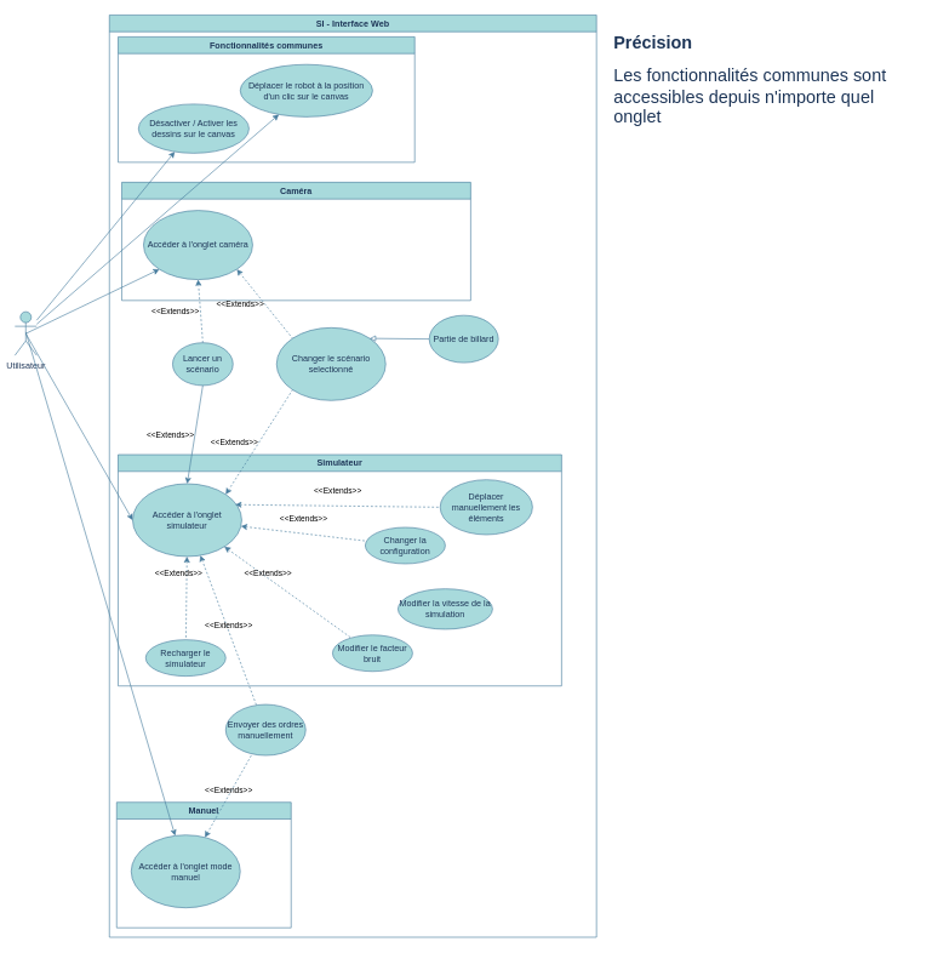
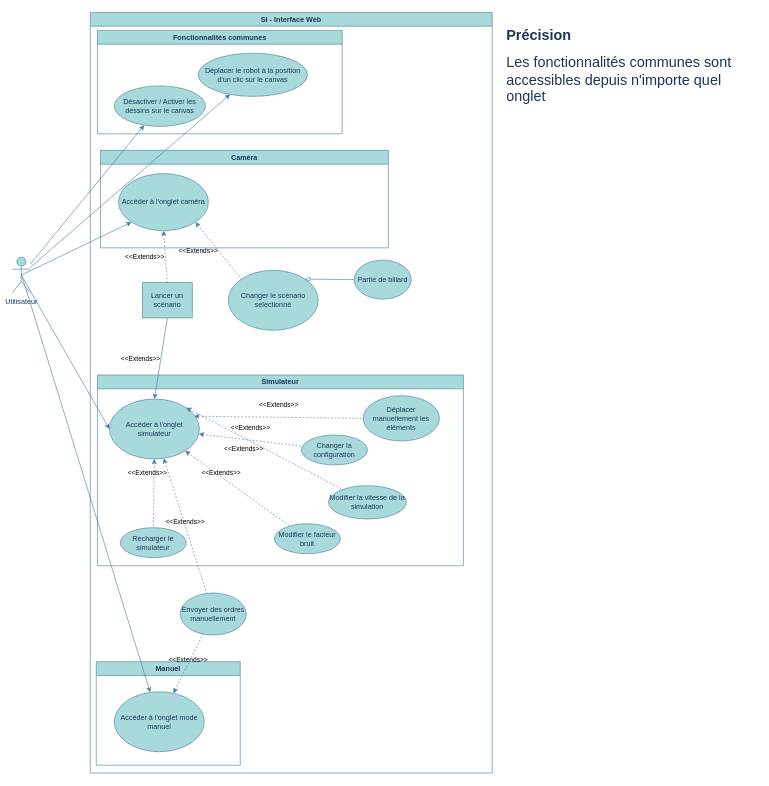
  <mxCell id="0" />
  <mxCell id="1" parent="0" />
  <mxCell id="2" style="rounded=0;orthogonalLoop=1;jettySize=auto;html=1;exitX=0.5;exitY=0.5;exitDx=0;exitDy=0;exitPerimeter=0;entryX=0;entryY=1;entryDx=0;entryDy=0;labelBackgroundColor=none;strokeColor=#457B9D;fontColor=default;" parent="1" source="4" target="21" edge="1"><mxGeometry relative="1" as="geometry" /></mxCell>
  <mxCell id="3" style="rounded=0;orthogonalLoop=1;jettySize=auto;html=1;exitX=0.5;exitY=0.5;exitDx=0;exitDy=0;exitPerimeter=0;entryX=0;entryY=0.5;entryDx=0;entryDy=0;labelBackgroundColor=none;strokeColor=#457B9D;fontColor=default;" parent="1" source="4" target="10" edge="1"><mxGeometry relative="1" as="geometry" /></mxCell>
  <mxCell id="4" value="&lt;div&gt;Utilisateur&lt;/div&gt;" style="shape=umlActor;verticalLabelPosition=bottom;verticalAlign=top;html=1;outlineConnect=0;labelBackgroundColor=none;fillColor=#A8DADC;strokeColor=#457B9D;fontColor=#1D3557;" parent="1" vertex="1"><mxGeometry x="20" y="428" width="30" height="60" as="geometry" /></mxCell>
  <mxCell id="5" value="SI - Interface Web" style="swimlane;whiteSpace=wrap;html=1;labelBackgroundColor=none;fillColor=#A8DADC;strokeColor=#457B9D;fontColor=#1D3557;" parent="1" vertex="1"><mxGeometry x="150" y="20" width="670" height="1268" as="geometry" /></mxCell>
  <mxCell id="6" value="Manuel" style="swimlane;whiteSpace=wrap;html=1;labelBackgroundColor=none;fillColor=#A8DADC;strokeColor=#457B9D;fontColor=#1D3557;" parent="5" vertex="1"><mxGeometry x="10" y="1082.5" width="240" height="172.5" as="geometry" /></mxCell>
- <mxCell id="7" value="Accéder à l'onglet mode manuel" style="ellipse;whiteSpace=wrap;html=1;labelBackgroundColor=none;fillColor=#A8DADC;strokeColor=#457B9D;fontColor=#1D3557;" parent="6" vertex="1"><mxGeometry x="20" y="45" width="150" height="100" as="geometry" /></mxCell>
+ <mxCell id="7" value="Accéder à l'onglet mode manuel" style="ellipse;whiteSpace=wrap;html=1;labelBackgroundColor=none;fillColor=#A8DADC;strokeColor=#457B9D;fontColor=#1D3557;" parent="6" vertex="1"><mxGeometry x="30" y="50" width="150" height="100" as="geometry" /></mxCell>
  <mxCell id="8" value="Simulateur" style="swimlane;whiteSpace=wrap;html=1;labelBackgroundColor=none;fillColor=#A8DADC;strokeColor=#457B9D;fontColor=#1D3557;" parent="5" vertex="1"><mxGeometry x="12" y="604.5" width="610" height="318" as="geometry" /></mxCell>
  <mxCell id="9" style="edgeStyle=orthogonalEdgeStyle;rounded=0;orthogonalLoop=1;jettySize=auto;html=1;exitX=0.5;exitY=1;exitDx=0;exitDy=0;labelBackgroundColor=none;strokeColor=#457B9D;fontColor=default;" parent="8" edge="1"><mxGeometry relative="1" as="geometry"><mxPoint x="126" y="100" as="sourcePoint" /><mxPoint x="126" y="100" as="targetPoint" /></mxGeometry></mxCell>
  <mxCell id="10" value="Accéder à l'onglet simulateur" style="ellipse;whiteSpace=wrap;html=1;labelBackgroundColor=none;fillColor=#A8DADC;strokeColor=#457B9D;fontColor=#1D3557;" parent="8" vertex="1"><mxGeometry x="20" y="40" width="150" height="100" as="geometry" /></mxCell>
  <mxCell id="11" value="Déplacer manuellement les éléments" style="ellipse;whiteSpace=wrap;html=1;labelBackgroundColor=none;fillColor=#A8DADC;strokeColor=#457B9D;fontColor=#1D3557;" parent="8" vertex="1"><mxGeometry x="443" y="34.5" width="127" height="75.5" as="geometry" /></mxCell>
  <mxCell id="12" value="&lt;div&gt;&amp;lt;&amp;lt;Extends&amp;gt;&amp;gt;&lt;/div&gt;&lt;div&gt;&lt;br&gt;&lt;/div&gt;&lt;div&gt;&lt;br&gt;&lt;/div&gt;&lt;div&gt;&lt;br&gt;&lt;/div&gt;" style="rounded=0;orthogonalLoop=1;jettySize=auto;html=1;exitX=0.941;exitY=0.287;exitDx=0;exitDy=0;startArrow=classic;startFill=1;endArrow=none;endFill=0;dashed=1;entryX=0;entryY=0.5;entryDx=0;entryDy=0;align=center;labelBackgroundColor=none;exitPerimeter=0;strokeColor=#457B9D;fontColor=default;" parent="8" source="10" target="11" edge="1"><mxGeometry relative="1" as="geometry"><mxPoint x="190" y="310" as="sourcePoint" /><mxPoint x="280" y="310" as="targetPoint" /></mxGeometry></mxCell>
  <mxCell id="13" value="Modifier la vitesse de la simulation" style="ellipse;whiteSpace=wrap;html=1;labelBackgroundColor=none;fillColor=#A8DADC;strokeColor=#457B9D;fontColor=#1D3557;" parent="8" vertex="1"><mxGeometry x="385" y="184.5" width="130" height="55.5" as="geometry" /></mxCell>
  <mxCell id="14" value="Modifier le facteur bruit" style="ellipse;whiteSpace=wrap;html=1;labelBackgroundColor=none;fillColor=#A8DADC;strokeColor=#457B9D;fontColor=#1D3557;" vertex="1" parent="8"><mxGeometry x="295" y="248" width="110" height="50" as="geometry" /></mxCell>
  <mxCell id="15" value="&lt;div&gt;&amp;lt;&amp;lt;Extends&amp;gt;&amp;gt;&lt;/div&gt;&lt;div&gt;&lt;br&gt;&lt;/div&gt;&lt;div&gt;&lt;br&gt;&lt;/div&gt;&lt;div&gt;&lt;br&gt;&lt;/div&gt;" style="rounded=0;orthogonalLoop=1;jettySize=auto;html=1;startArrow=classic;startFill=1;endArrow=none;endFill=0;dashed=1;align=center;labelBackgroundColor=none;strokeColor=#457B9D;fontColor=default;" edge="1" parent="8" source="10" target="14"><mxGeometry x="-0.239" y="-11" relative="1" as="geometry"><mxPoint x="188" y="111" as="sourcePoint" /><mxPoint x="392" y="141" as="targetPoint" /><mxPoint as="offset" /></mxGeometry></mxCell>
  <mxCell id="16" value="Recharger le simulateur" style="ellipse;whiteSpace=wrap;html=1;labelBackgroundColor=none;fillColor=#A8DADC;strokeColor=#457B9D;fontColor=#1D3557;" vertex="1" parent="8"><mxGeometry x="38" y="254.5" width="110" height="50" as="geometry" /></mxCell>
  <mxCell id="17" value="&lt;div&gt;&amp;lt;&amp;lt;Extends&amp;gt;&amp;gt;&lt;/div&gt;&lt;div&gt;&lt;br&gt;&lt;/div&gt;&lt;div&gt;&lt;br&gt;&lt;/div&gt;&lt;div&gt;&lt;br&gt;&lt;/div&gt;" style="rounded=0;orthogonalLoop=1;jettySize=auto;html=1;startArrow=classic;startFill=1;endArrow=none;endFill=0;dashed=1;align=center;labelBackgroundColor=none;strokeColor=#457B9D;fontColor=default;" edge="1" parent="8" source="10" target="16"><mxGeometry x="-0.239" y="-11" relative="1" as="geometry"><mxPoint x="180" y="125" as="sourcePoint" /><mxPoint x="293" y="169" as="targetPoint" /><mxPoint as="offset" /></mxGeometry></mxCell>
  <mxCell id="18" value="Changer la configuration" style="ellipse;whiteSpace=wrap;html=1;labelBackgroundColor=none;fillColor=#A8DADC;strokeColor=#457B9D;fontColor=#1D3557;" vertex="1" parent="8"><mxGeometry x="340" y="100" width="110" height="50" as="geometry" /></mxCell>
  <mxCell id="19" value="&lt;div&gt;&amp;lt;&amp;lt;Extends&amp;gt;&amp;gt;&lt;/div&gt;&lt;div&gt;&lt;br&gt;&lt;/div&gt;&lt;div&gt;&lt;br&gt;&lt;/div&gt;&lt;div&gt;&lt;br&gt;&lt;/div&gt;" style="rounded=0;orthogonalLoop=1;jettySize=auto;html=1;startArrow=classic;startFill=1;endArrow=none;endFill=0;dashed=1;align=center;labelBackgroundColor=none;strokeColor=#457B9D;fontColor=default;" edge="1" parent="8" source="10" target="18"><mxGeometry relative="1" as="geometry"><mxPoint x="264" y="69" as="sourcePoint" /><mxPoint x="583" y="60" as="targetPoint" /></mxGeometry></mxCell>
  <mxCell id="20" value="Caméra" style="swimlane;whiteSpace=wrap;html=1;labelBackgroundColor=none;fillColor=#A8DADC;strokeColor=#457B9D;fontColor=#1D3557;" parent="5" vertex="1"><mxGeometry x="17" y="230" width="480" height="162.5" as="geometry" /></mxCell>
  <mxCell id="21" value="Accéder à l'onglet caméra" style="ellipse;whiteSpace=wrap;html=1;labelBackgroundColor=none;fillColor=#A8DADC;strokeColor=#457B9D;fontColor=#1D3557;" parent="20" vertex="1"><mxGeometry x="30" y="38.75" width="150" height="95" as="geometry" /></mxCell>
- <mxCell id="22" value="Lancer un scénario" style="ellipse;whiteSpace=wrap;html=1;labelBackgroundColor=none;fillColor=#A8DADC;strokeColor=#457B9D;fontColor=#1D3557;" parent="5" vertex="1"><mxGeometry x="87" y="450.62" width="83" height="58.75" as="geometry" /></mxCell>
+ <mxCell id="22" value="Lancer un scénario" style="whiteSpace=wrap;html=1;labelBackgroundColor=none;fillColor=#A8DADC;strokeColor=#457B9D;fontColor=#1D3557;rounded=0;" parent="5" vertex="1"><mxGeometry x="87" y="450.62" width="83" height="58.75" as="geometry" /></mxCell>
  <mxCell id="23" value="&lt;div align=&quot;right&quot;&gt;&amp;lt;&amp;lt;Extends&amp;gt;&amp;gt;&lt;/div&gt;" style="rounded=0;orthogonalLoop=1;jettySize=auto;html=1;exitX=0.5;exitY=0;exitDx=0;exitDy=0;entryX=0.5;entryY=1;entryDx=0;entryDy=0;endArrow=none;endFill=0;startArrow=classic;startFill=1;dashed=0;align=right;labelBackgroundColor=none;strokeColor=#457B9D;fontColor=default;" parent="5" source="10" target="22" edge="1"><mxGeometry relative="1" as="geometry" /></mxCell>
  <mxCell id="24" value="Changer le scénario selectionné" style="ellipse;whiteSpace=wrap;html=1;labelBackgroundColor=none;fillColor=#A8DADC;strokeColor=#457B9D;fontColor=#1D3557;" parent="5" vertex="1"><mxGeometry x="230" y="429.99" width="150" height="100" as="geometry" /></mxCell>
- <mxCell id="25" value="&amp;lt;&amp;lt;Extends&amp;gt;&amp;gt;" style="rounded=0;orthogonalLoop=1;jettySize=auto;html=1;exitX=1;exitY=0;exitDx=0;exitDy=0;entryX=0;entryY=1;entryDx=0;entryDy=0;startArrow=classic;startFill=1;endArrow=none;endFill=0;dashed=1;align=right;textShadow=0;labelBackgroundColor=none;strokeColor=#457B9D;fontColor=default;" parent="5" source="10" target="24" edge="1"><mxGeometry relative="1" as="geometry"><mxPoint x="367" y="470" as="sourcePoint" /></mxGeometry></mxCell>
+ <mxCell id="25" value="&amp;lt;&amp;lt;Extends&amp;gt;&amp;gt;" style="rounded=0;orthogonalLoop=1;jettySize=auto;html=1;exitX=1;exitY=0;exitDx=0;exitDy=0;startArrow=classic;startFill=1;endArrow=none;endFill=0;dashed=1;align=right;textShadow=0;labelBackgroundColor=none;strokeColor=#457B9D;fontColor=default;" parent="5" source="10" target="13" edge="1"><mxGeometry relative="1" as="geometry"><mxPoint x="367" y="470" as="sourcePoint" /></mxGeometry></mxCell>
  <mxCell id="26" style="rounded=0;orthogonalLoop=1;jettySize=auto;html=1;exitX=1;exitY=0;exitDx=0;exitDy=0;endArrow=none;endFill=0;startArrow=block;startFill=0;labelBackgroundColor=none;strokeColor=#457B9D;fontColor=default;" parent="5" source="24" target="27" edge="1"><mxGeometry relative="1" as="geometry"><mxPoint x="549.0" y="447" as="targetPoint" /></mxGeometry></mxCell>
  <mxCell id="27" value="Partie de billard" style="ellipse;whiteSpace=wrap;html=1;labelBackgroundColor=none;fillColor=#A8DADC;strokeColor=#457B9D;fontColor=#1D3557;" parent="5" vertex="1"><mxGeometry x="440" y="413" width="95" height="65" as="geometry" /></mxCell>
  <mxCell id="28" value="&lt;div align=&quot;right&quot;&gt;&amp;lt;&amp;lt;Extends&amp;gt;&amp;gt;&lt;/div&gt;" style="rounded=0;orthogonalLoop=1;jettySize=auto;html=1;exitX=0.5;exitY=1;exitDx=0;exitDy=0;entryX=0.5;entryY=0;entryDx=0;entryDy=0;endArrow=none;endFill=0;startArrow=classic;startFill=1;dashed=1;align=right;labelBackgroundColor=none;strokeColor=#457B9D;fontColor=default;" parent="5" source="21" target="22" edge="1"><mxGeometry relative="1" as="geometry"><mxPoint x="241" y="500" as="sourcePoint" /><mxPoint x="191" y="400" as="targetPoint" /></mxGeometry></mxCell>
  <mxCell id="29" value="&lt;div align=&quot;right&quot;&gt;&amp;lt;&amp;lt;Extends&amp;gt;&amp;gt;&lt;/div&gt;" style="rounded=0;orthogonalLoop=1;jettySize=auto;html=1;exitX=1;exitY=1;exitDx=0;exitDy=0;startArrow=classic;startFill=1;endArrow=none;endFill=0;dashed=1;entryX=0;entryY=0;entryDx=0;entryDy=0;align=right;labelBackgroundColor=none;strokeColor=#457B9D;fontColor=default;" parent="5" source="21" target="24" edge="1"><mxGeometry relative="1" as="geometry"><mxPoint x="235" y="677.5" as="sourcePoint" /><mxPoint x="267" y="410" as="targetPoint" /></mxGeometry></mxCell>
- <mxCell id="30" value="Envoyer des ordres manuellement" style="ellipse;whiteSpace=wrap;html=1;labelBackgroundColor=none;fillColor=#A8DADC;strokeColor=#457B9D;fontColor=#1D3557;" parent="5" vertex="1"><mxGeometry x="160" y="948" width="110" height="70" as="geometry" /></mxCell>
+ <mxCell id="30" value="Envoyer des ordres manuellement" style="ellipse;whiteSpace=wrap;html=1;labelBackgroundColor=none;fillColor=#A8DADC;strokeColor=#457B9D;fontColor=#1D3557;" parent="5" vertex="1"><mxGeometry x="150" y="968" width="110" height="70" as="geometry" /></mxCell>
  <mxCell id="31" value="&lt;div&gt;&amp;lt;&amp;lt;Extends&amp;gt;&amp;gt;&lt;/div&gt;&lt;div&gt;&lt;br&gt;&lt;/div&gt;" style="rounded=0;orthogonalLoop=1;jettySize=auto;html=1;startArrow=classic;startFill=1;endArrow=none;endFill=0;dashed=1;align=center;labelBackgroundColor=none;strokeColor=#457B9D;fontColor=default;" edge="1" parent="5" source="10" target="30"><mxGeometry relative="1" as="geometry"><mxPoint x="207" y="920.5" as="sourcePoint" /><mxPoint x="392" y="906.5" as="targetPoint" /></mxGeometry></mxCell>
  <mxCell id="32" value="Fonctionnalités communes" style="swimlane;whiteSpace=wrap;html=1;startSize=23;labelBackgroundColor=none;fillColor=#A8DADC;strokeColor=#457B9D;fontColor=#1D3557;" vertex="1" parent="5"><mxGeometry x="12" y="30" width="408" height="172.5" as="geometry" /></mxCell>
  <mxCell id="33" value="Déplacer le robot à la position d'un clic sur le canvas" style="ellipse;whiteSpace=wrap;html=1;labelBackgroundColor=none;fillColor=#A8DADC;strokeColor=#457B9D;fontColor=#1D3557;" vertex="1" parent="32"><mxGeometry x="168" y="38" width="182" height="72" as="geometry" /></mxCell>
  <mxCell id="34" value="Désactiver / Activer les dessins sur le canvas" style="ellipse;whiteSpace=wrap;html=1;labelBackgroundColor=none;fillColor=#A8DADC;strokeColor=#457B9D;fontColor=#1D3557;" vertex="1" parent="32"><mxGeometry x="28" y="92.5" width="152" height="67.5" as="geometry" /></mxCell>
  <mxCell id="35" value="&lt;div&gt;&amp;lt;&amp;lt;Extends&amp;gt;&amp;gt;&lt;/div&gt;&lt;div&gt;&lt;br&gt;&lt;/div&gt;" style="rounded=0;orthogonalLoop=1;jettySize=auto;html=1;startArrow=classic;startFill=1;endArrow=none;endFill=0;dashed=1;align=center;labelBackgroundColor=none;strokeColor=#457B9D;fontColor=default;" parent="5" source="7" target="30" edge="1"><mxGeometry relative="1" as="geometry"><mxPoint x="207" y="346" as="sourcePoint" /><mxPoint x="287" y="346" as="targetPoint" /></mxGeometry></mxCell>
  <mxCell id="36" style="rounded=0;orthogonalLoop=1;jettySize=auto;html=1;labelBackgroundColor=none;strokeColor=#457B9D;fontColor=default;" edge="1" parent="1" source="4" target="34"><mxGeometry relative="1" as="geometry"><mxPoint x="45" y="468" as="sourcePoint" /><mxPoint x="229" y="425" as="targetPoint" /></mxGeometry></mxCell>
  <mxCell id="37" value="" style="endArrow=classic;html=1;rounded=0;labelBackgroundColor=none;strokeColor=#457B9D;fontColor=default;" edge="1" parent="1" source="4" target="33"><mxGeometry width="50" height="50" relative="1" as="geometry"><mxPoint x="360" y="468" as="sourcePoint" /><mxPoint x="410" y="418" as="targetPoint" /></mxGeometry></mxCell>
  <mxCell id="38" style="rounded=0;orthogonalLoop=1;jettySize=auto;html=1;exitX=0.5;exitY=0.5;exitDx=0;exitDy=0;exitPerimeter=0;labelBackgroundColor=none;strokeColor=#457B9D;fontColor=default;" parent="1" target="7" edge="1"><mxGeometry relative="1" as="geometry"><mxPoint x="219.128" y="938.037" as="targetPoint" /><mxPoint x="35" y="456" as="sourcePoint" /></mxGeometry></mxCell>
  <mxCell id="39" value="&lt;h1 style=&quot;margin-top: 0px;&quot;&gt;Précision&lt;br&gt;&lt;/h1&gt;&lt;p style=&quot;&quot;&gt;&lt;font style=&quot;font-size: 24px;&quot;&gt;Les fonctionnalités communes sont accessibles depuis n'importe quel onglet&lt;/font&gt;&lt;br&gt;&lt;/p&gt;" style="text;html=1;whiteSpace=wrap;overflow=hidden;rounded=0;labelBackgroundColor=none;fontColor=#1D3557;" vertex="1" parent="1"><mxGeometry x="842" y="38" width="418" height="170" as="geometry" /></mxCell>
